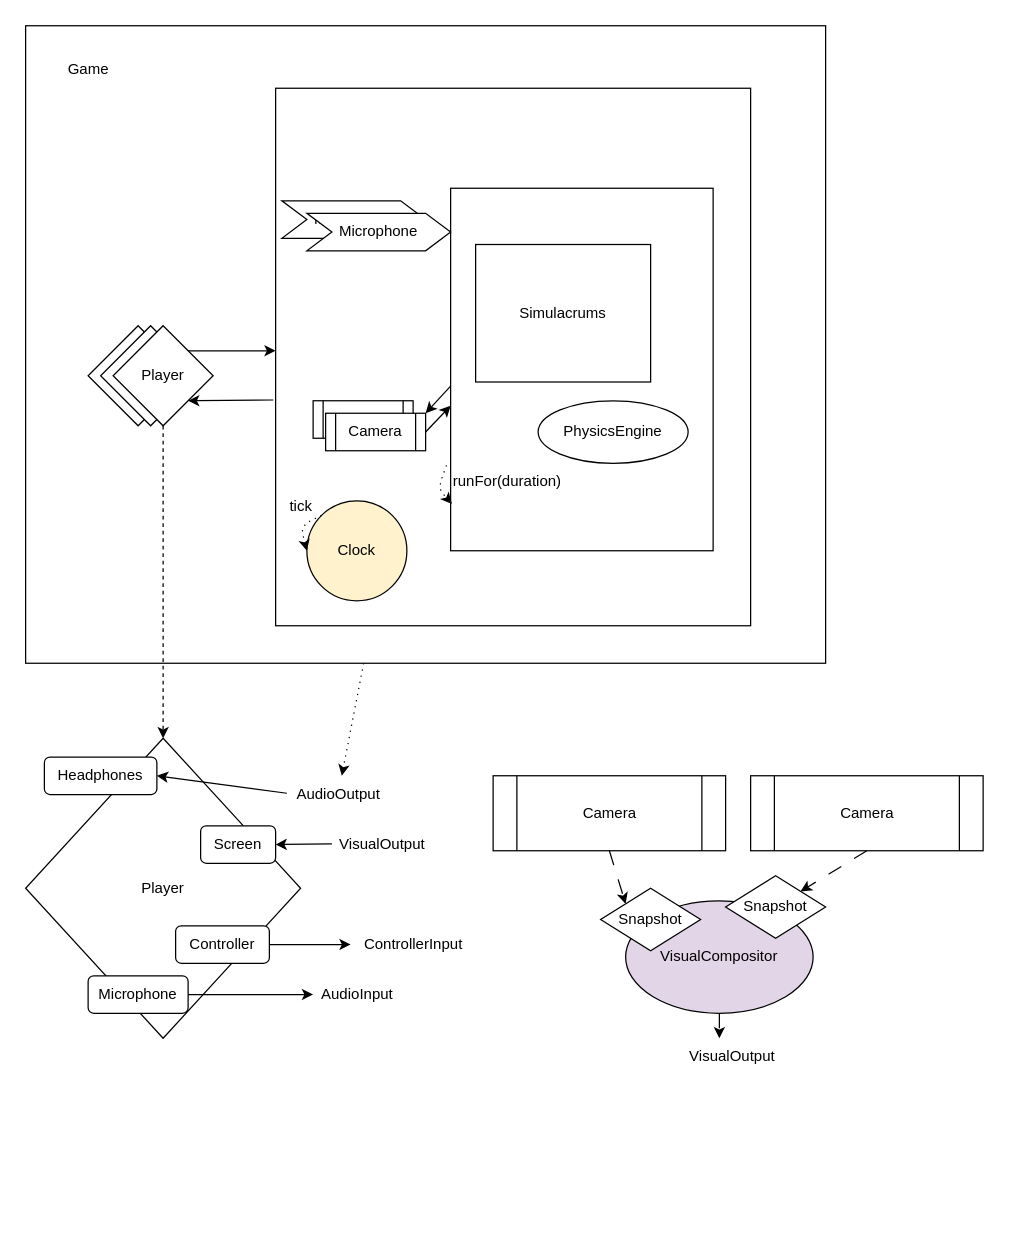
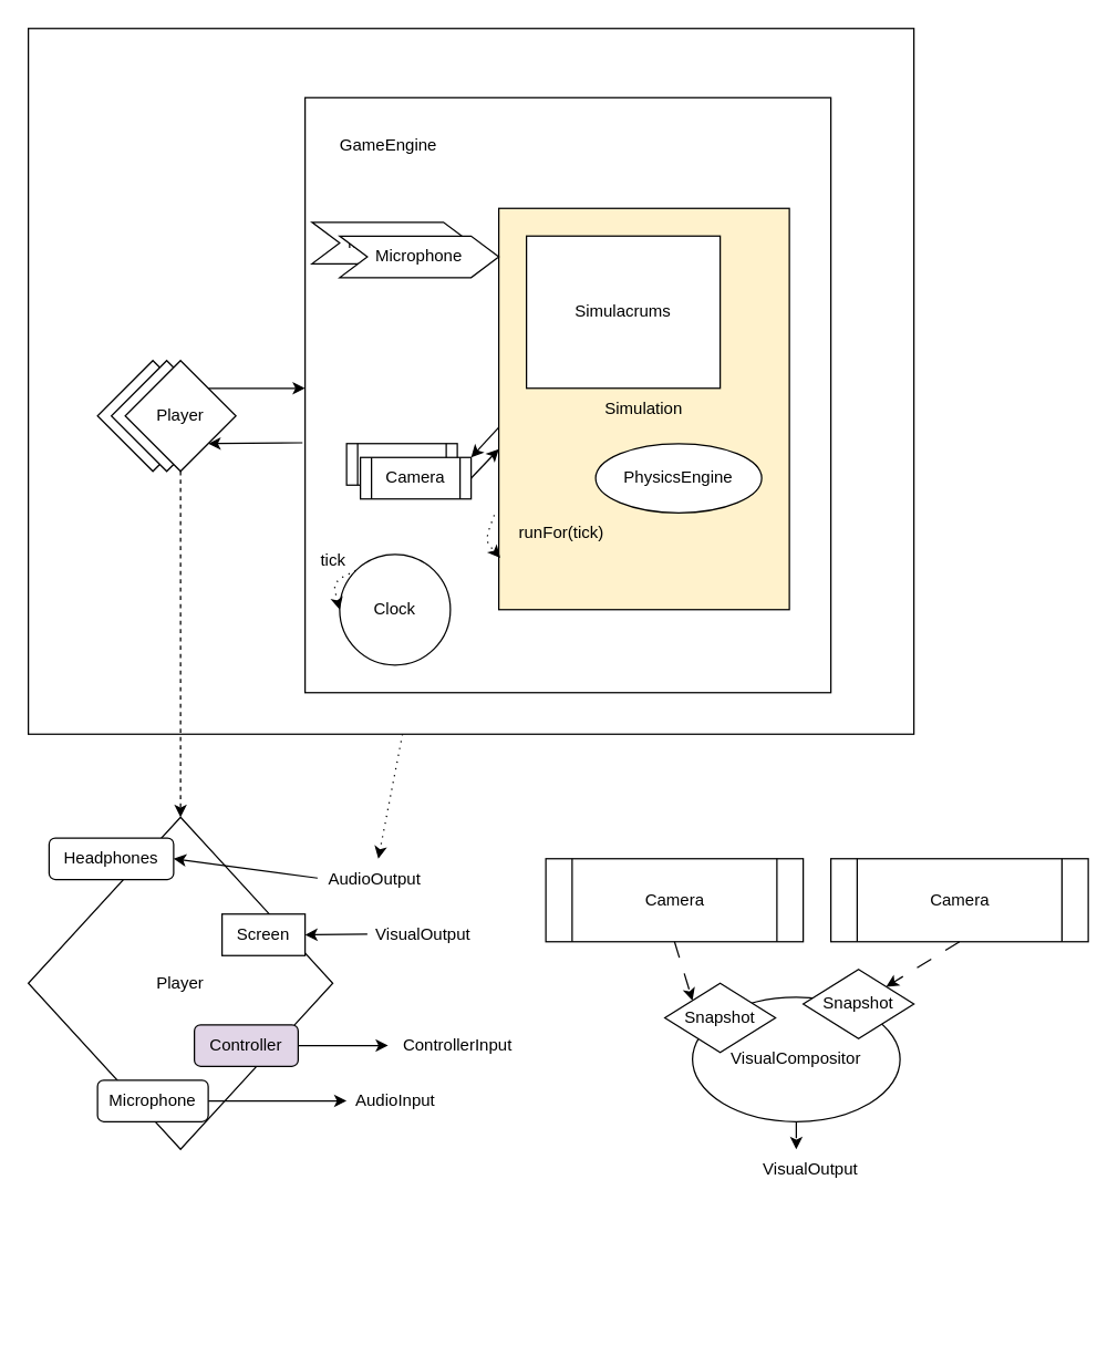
  <mxCell id="0" />
  <mxCell id="1" parent="0" />
  <mxCell id="2" value="" style="edgeStyle=none;html=1;dashed=1;dashPattern=1 4;" edge="1" parent="1" source="3" target="31"><mxGeometry relative="1" as="geometry" /></mxCell>
  <mxCell id="3" value="" style="whiteSpace=wrap;html=1;" vertex="1" parent="1"><mxGeometry x="20" y="20" width="640" height="510" as="geometry" /></mxCell>
- <mxCell id="4" value="Game" style="text;html=1;align=center;verticalAlign=middle;resizable=0;points=[];autosize=1;strokeColor=none;fillColor=none;" vertex="1" parent="1"><mxGeometry x="40" y="40" width="60" height="30" as="geometry" /></mxCell>
  <mxCell id="5" value="" style="whiteSpace=wrap;html=1;" vertex="1" parent="1"><mxGeometry x="220" y="70" width="380" height="430" as="geometry" /></mxCell>
+ <mxCell id="6" value="GameEngine" style="text;html=1;align=center;verticalAlign=middle;resizable=0;points=[];autosize=1;strokeColor=none;fillColor=none;" vertex="1" parent="1"><mxGeometry x="235" y="90" width="90" height="30" as="geometry" /></mxCell>
  <mxCell id="7" style="edgeStyle=none;html=1;exitX=-0.005;exitY=0.58;exitDx=0;exitDy=0;entryX=1;entryY=1;entryDx=0;entryDy=0;exitPerimeter=0;" edge="1" parent="1" source="5" target="17"><mxGeometry relative="1" as="geometry" /></mxCell>
  <mxCell id="8" style="edgeStyle=none;html=1;exitX=0.006;exitY=0.541;exitDx=0;exitDy=0;exitPerimeter=0;" edge="1" parent="1" source="9"><mxGeometry relative="1" as="geometry"><mxPoint x="340" y="330" as="targetPoint" /><mxPoint x="360" y="295" as="sourcePoint" /></mxGeometry></mxCell>
- <mxCell id="9" value="Simulation" style="whiteSpace=wrap;html=1;" vertex="1" parent="1"><mxGeometry x="360" y="150" width="210" height="290" as="geometry" /></mxCell>
- <mxCell id="10" value="Simulacrums" style="whiteSpace=wrap;html=1;" vertex="1" parent="1"><mxGeometry x="380" y="195" width="140" height="110" as="geometry" /></mxCell>
+ <mxCell id="9" value="Simulation" style="whiteSpace=wrap;html=1;fillColor=#fff2cc;" vertex="1" parent="1"><mxGeometry x="360" y="150" width="210" height="290" as="geometry" /></mxCell>
+ <mxCell id="10" value="Simulacrums" style="whiteSpace=wrap;html=1;" vertex="1" parent="1"><mxGeometry x="380" y="170" width="140" height="110" as="geometry" /></mxCell>
  <mxCell id="11" value="PhysicsEngine" style="ellipse;whiteSpace=wrap;html=1;" vertex="1" parent="1"><mxGeometry x="430" y="320" width="120" height="50" as="geometry" /></mxCell>
- <mxCell id="12" value="Clock" style="ellipse;whiteSpace=wrap;html=1;fillColor=#fff2cc;" vertex="1" parent="1"><mxGeometry x="245" y="400" width="80" height="80" as="geometry" /></mxCell>
+ <mxCell id="12" value="Clock" style="ellipse;whiteSpace=wrap;html=1;" vertex="1" parent="1"><mxGeometry x="245" y="400" width="80" height="80" as="geometry" /></mxCell>
  <mxCell id="13" value="Player" style="rhombus;whiteSpace=wrap;html=1;" vertex="1" parent="1"><mxGeometry x="70" y="260" width="80" height="80" as="geometry" /></mxCell>
  <mxCell id="14" value="Player" style="rhombus;whiteSpace=wrap;html=1;" vertex="1" parent="1"><mxGeometry x="80" y="260" width="80" height="80" as="geometry" /></mxCell>
  <mxCell id="15" style="edgeStyle=none;html=1;exitX=1;exitY=0;exitDx=0;exitDy=0;" edge="1" parent="1" source="17"><mxGeometry relative="1" as="geometry"><mxPoint x="220" y="280" as="targetPoint" /></mxGeometry></mxCell>
  <mxCell id="16" style="edgeStyle=none;html=1;exitX=0.5;exitY=1;exitDx=0;exitDy=0;entryX=0.5;entryY=0;entryDx=0;entryDy=0;dashed=1;" edge="1" parent="1" source="17" target="21"><mxGeometry relative="1" as="geometry" /></mxCell>
  <mxCell id="17" value="Player" style="rhombus;whiteSpace=wrap;html=1;" vertex="1" parent="1"><mxGeometry x="90" y="260" width="80" height="80" as="geometry" /></mxCell>
  <mxCell id="18" value="Camera" style="shape=process;whiteSpace=wrap;html=1;backgroundOutline=1;" vertex="1" parent="1"><mxGeometry x="250" y="320" width="80" height="30" as="geometry" /></mxCell>
  <mxCell id="19" style="edgeStyle=none;html=1;exitX=1;exitY=0.5;exitDx=0;exitDy=0;" edge="1" parent="1" source="20"><mxGeometry relative="1" as="geometry"><mxPoint x="360" y="324" as="targetPoint" /></mxGeometry></mxCell>
  <mxCell id="20" value="Camera" style="shape=process;whiteSpace=wrap;html=1;backgroundOutline=1;" vertex="1" parent="1"><mxGeometry x="260" y="330" width="80" height="30" as="geometry" /></mxCell>
  <mxCell id="21" value="Player" style="rhombus;whiteSpace=wrap;html=1;" vertex="1" parent="1"><mxGeometry x="20" y="590" width="220" height="240" as="geometry" /></mxCell>
  <mxCell id="22" value="Headphones" style="rounded=1;whiteSpace=wrap;html=1;" vertex="1" parent="1"><mxGeometry x="35" y="605" width="90" height="30" as="geometry" /></mxCell>
- <mxCell id="23" value="Screen" style="rounded=1;whiteSpace=wrap;html=1;" vertex="1" parent="1"><mxGeometry x="160" y="660" width="60" height="30" as="geometry" /></mxCell>
+ <mxCell id="23" value="Screen" style="whiteSpace=wrap;html=1;rounded=0;" vertex="1" parent="1"><mxGeometry x="160" y="660" width="60" height="30" as="geometry" /></mxCell>
  <mxCell id="24" style="edgeStyle=none;html=1;" edge="1" parent="1" source="25"><mxGeometry relative="1" as="geometry"><mxPoint x="250" y="795" as="targetPoint" /></mxGeometry></mxCell>
  <mxCell id="25" value="Microphone" style="rounded=1;whiteSpace=wrap;html=1;" vertex="1" parent="1"><mxGeometry x="70" y="780" width="80" height="30" as="geometry" /></mxCell>
  <mxCell id="26" style="edgeStyle=none;html=1;exitX=1;exitY=0.5;exitDx=0;exitDy=0;" edge="1" parent="1" source="27"><mxGeometry relative="1" as="geometry"><mxPoint x="280" y="755" as="targetPoint" /></mxGeometry></mxCell>
- <mxCell id="27" value="Controller" style="rounded=1;whiteSpace=wrap;html=1;" vertex="1" parent="1"><mxGeometry x="140" y="740" width="75" height="30" as="geometry" /></mxCell>
+ <mxCell id="27" value="Controller" style="rounded=1;whiteSpace=wrap;html=1;fillColor=#e1d5e7;" vertex="1" parent="1"><mxGeometry x="140" y="740" width="75" height="30" as="geometry" /></mxCell>
  <mxCell id="28" style="edgeStyle=none;html=1;entryX=1;entryY=0.5;entryDx=0;entryDy=0;" edge="1" parent="1" target="23"><mxGeometry relative="1" as="geometry"><mxPoint x="265" y="674.5" as="sourcePoint" /><mxPoint x="220" y="674.5" as="targetPoint" /></mxGeometry></mxCell>
  <mxCell id="29" value="VisualOutput" style="text;html=1;align=center;verticalAlign=middle;resizable=0;points=[];autosize=1;strokeColor=none;fillColor=none;" vertex="1" parent="1"><mxGeometry x="260" y="660" width="90" height="30" as="geometry" /></mxCell>
  <mxCell id="30" style="edgeStyle=none;html=1;entryX=1;entryY=0.5;entryDx=0;entryDy=0;" edge="1" parent="1" target="22"><mxGeometry relative="1" as="geometry"><mxPoint x="229" y="634" as="sourcePoint" /></mxGeometry></mxCell>
  <mxCell id="31" value="AudioOutput" style="text;html=1;align=center;verticalAlign=middle;resizable=0;points=[];autosize=1;strokeColor=none;fillColor=none;" vertex="1" parent="1"><mxGeometry x="225" y="620" width="90" height="30" as="geometry" /></mxCell>
  <mxCell id="32" value="ControllerInput" style="text;html=1;align=center;verticalAlign=middle;resizable=0;points=[];autosize=1;strokeColor=none;fillColor=none;" vertex="1" parent="1"><mxGeometry x="280" y="740" width="100" height="30" as="geometry" /></mxCell>
  <mxCell id="33" value="AudioInput" style="text;html=1;align=center;verticalAlign=middle;resizable=0;points=[];autosize=1;strokeColor=none;fillColor=none;" vertex="1" parent="1"><mxGeometry x="245" y="780" width="80" height="30" as="geometry" /></mxCell>
  <mxCell id="34" value="Camera" style="shape=process;whiteSpace=wrap;html=1;backgroundOutline=1;" vertex="1" parent="1"><mxGeometry x="394" y="620" width="186" height="60" as="geometry" /></mxCell>
  <mxCell id="35" style="edgeStyle=none;html=1;exitX=0;exitY=0;exitDx=0;exitDy=0;entryX=0;entryY=0.5;entryDx=0;entryDy=0;dashed=1;dashPattern=1 4;" edge="1" parent="1" source="12" target="12"><mxGeometry relative="1" as="geometry"><Array as="points"><mxPoint x="240" y="420" /></Array></mxGeometry></mxCell>
  <mxCell id="36" value="tick" style="text;html=1;align=center;verticalAlign=middle;resizable=0;points=[];autosize=1;strokeColor=none;fillColor=none;" vertex="1" parent="1"><mxGeometry x="220" y="390" width="40" height="30" as="geometry" /></mxCell>
  <mxCell id="37" style="edgeStyle=none;html=1;exitX=0;exitY=0;exitDx=0;exitDy=0;entryX=0.005;entryY=0.871;entryDx=0;entryDy=0;dashed=1;dashPattern=1 4;entryPerimeter=0;" edge="1" parent="1" target="9"><mxGeometry relative="1" as="geometry"><mxPoint x="356.716" y="371.716" as="sourcePoint" /><mxPoint x="345" y="400" as="targetPoint" /><Array as="points"><mxPoint x="350" y="390" /></Array></mxGeometry></mxCell>
- <mxCell id="38" value="runFor(duration)" style="text;html=1;align=center;verticalAlign=middle;resizable=0;points=[];autosize=1;strokeColor=none;fillColor=none;" vertex="1" parent="1"><mxGeometry x="350" y="370" width="110" height="30" as="geometry" /></mxCell>
+ <mxCell id="38" value="runFor(tick)" style="text;html=1;align=center;verticalAlign=middle;resizable=0;points=[];autosize=1;strokeColor=none;fillColor=none;" vertex="1" parent="1"><mxGeometry x="350" y="370" width="110" height="30" as="geometry" /></mxCell>
  <mxCell id="39" style="edgeStyle=none;html=1;exitX=0.5;exitY=1;exitDx=0;exitDy=0;dashed=1;dashPattern=12 12;entryX=0;entryY=0;entryDx=0;entryDy=0;" edge="1" parent="1" source="34" target="44"><mxGeometry relative="1" as="geometry" /></mxCell>
  <mxCell id="40" value="Camera" style="shape=process;whiteSpace=wrap;html=1;backgroundOutline=1;" vertex="1" parent="1"><mxGeometry x="600" y="620" width="186" height="60" as="geometry" /></mxCell>
  <mxCell id="41" style="edgeStyle=none;html=1;exitX=0.5;exitY=1;exitDx=0;exitDy=0;dashed=1;dashPattern=12 12;entryX=1;entryY=0;entryDx=0;entryDy=0;" edge="1" parent="1" source="40" target="45"><mxGeometry relative="1" as="geometry" /></mxCell>
  <mxCell id="42" style="edgeStyle=none;html=1;exitX=0.5;exitY=1;exitDx=0;exitDy=0;dashed=1;dashPattern=12 12;" edge="1" parent="1" source="43"><mxGeometry relative="1" as="geometry"><mxPoint x="575" y="830" as="targetPoint" /></mxGeometry></mxCell>
- <mxCell id="43" value="VisualCompositor" style="ellipse;whiteSpace=wrap;html=1;fillColor=#e1d5e7;" vertex="1" parent="1"><mxGeometry x="500" y="720" width="150" height="90" as="geometry" /></mxCell>
+ <mxCell id="43" value="VisualCompositor" style="ellipse;whiteSpace=wrap;html=1;" vertex="1" parent="1"><mxGeometry x="500" y="720" width="150" height="90" as="geometry" /></mxCell>
  <mxCell id="44" value="Snapshot" style="rhombus;whiteSpace=wrap;html=1;" vertex="1" parent="1"><mxGeometry x="480" y="710" width="80" height="50" as="geometry" /></mxCell>
  <mxCell id="45" value="Snapshot" style="rhombus;whiteSpace=wrap;html=1;" vertex="1" parent="1"><mxGeometry x="580" y="700" width="80" height="50" as="geometry" /></mxCell>
  <mxCell id="46" value="VisualOutput" style="text;html=1;align=center;verticalAlign=middle;resizable=0;points=[];autosize=1;strokeColor=none;fillColor=none;" vertex="1" parent="1"><mxGeometry x="540" y="830" width="90" height="30" as="geometry" /></mxCell>
  <mxCell id="47" value="Microphone" style="shape=step;perimeter=stepPerimeter;whiteSpace=wrap;html=1;fixedSize=1;" vertex="1" parent="1"><mxGeometry x="225" y="160" width="115" height="30" as="geometry" /></mxCell>
  <mxCell id="48" value="Microphone" style="shape=step;perimeter=stepPerimeter;whiteSpace=wrap;html=1;fixedSize=1;" vertex="1" parent="1"><mxGeometry x="245" y="170" width="115" height="30" as="geometry" /></mxCell>
  <mxCell id="49" value="&lt;p style=&quot;margin: 0px; font-variant-numeric: normal; font-variant-east-asian: normal; font-stretch: normal; font-size: 13px; line-height: normal; font-family: &amp;quot;Helvetica Neue&amp;quot;; color: rgb(0, 0, 0); text-align: start;&quot; class=&quot;p1&quot;&gt;&lt;br&gt;&lt;/p&gt;" style="text;html=1;align=center;verticalAlign=middle;resizable=0;points=[];autosize=1;strokeColor=none;fillColor=none;" vertex="1" parent="1"><mxGeometry x="90" y="935" width="20" height="30" as="geometry" /></mxCell>
